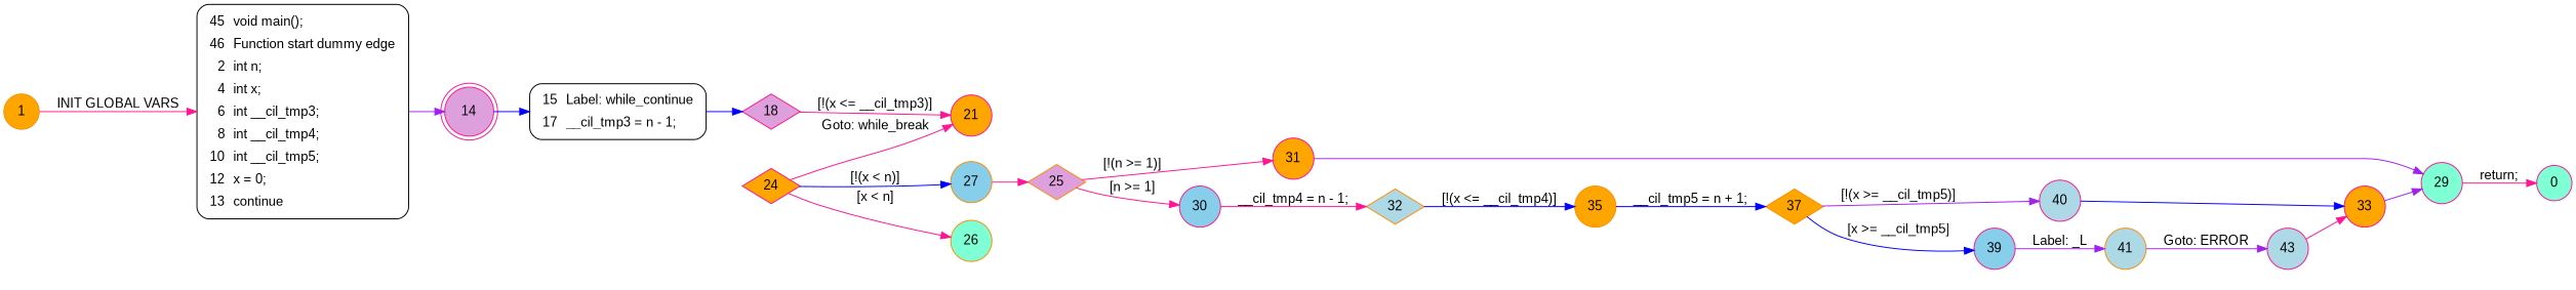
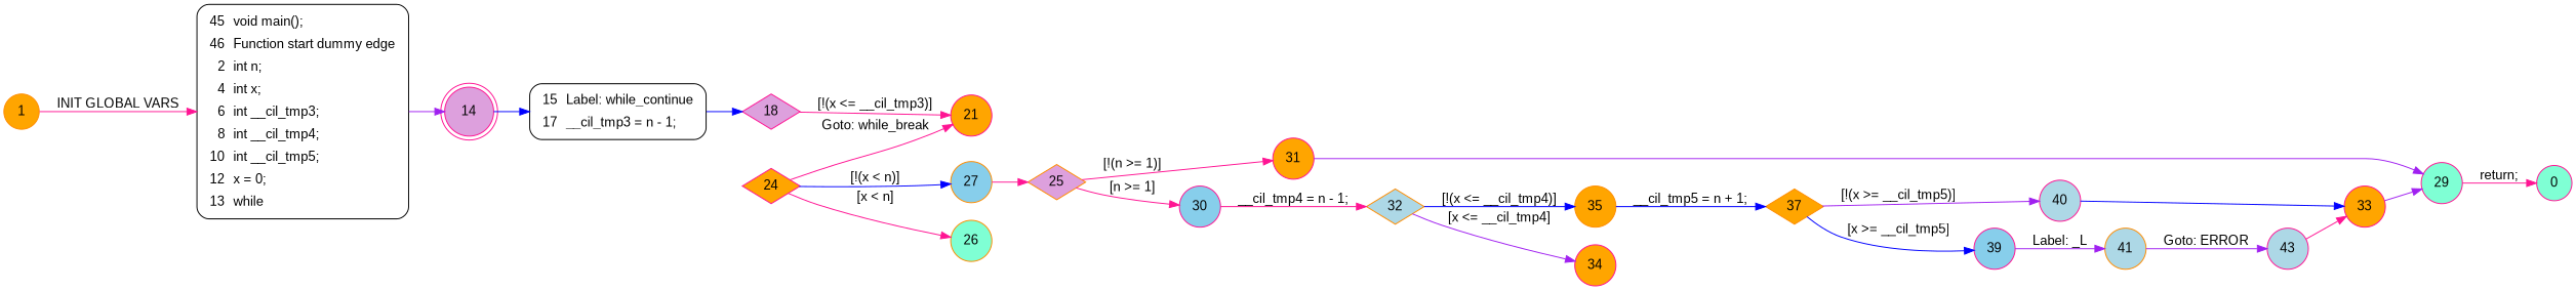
  digraph {
    fontname="Liberation Sans"
    rankdir=LR
    node [color=deeppink fillcolor=orange fontname="Liberation Sans" shape=circle style=filled]
    edge [color=deeppink fontname="Liberation Sans"]
    1 [color=darkorange]
-   n2 [fillcolor=white label=<<table border="0" cellborder="0" cellpadding="3" bgcolor="white"><tr><td align="right">45</td><td align="left">void main();</td></tr><tr><td align="right">46</td><td align="left">Function start dummy edge</td></tr><tr><td align="right">2</td><td align="left">int n;</td></tr><tr><td align="right">4</td><td align="left">int x;</td></tr><tr><td align="right">6</td><td align="left">int __cil_tmp3;</td></tr><tr><td align="right">8</td><td align="left">int __cil_tmp4;</td></tr><tr><td align="right">10</td><td align="left">int __cil_tmp5;</td></tr><tr><td align="right">12</td><td align="left">x = 0;</td></tr><tr><td align="right">13</td><td align="left">continue</td></tr></table>> penwidth=1 shape=Mrecord style="filled,bold" color=""]
+   n2 [fillcolor=white label=<<table border="0" cellborder="0" cellpadding="3" bgcolor="white"><tr><td align="right">45</td><td align="left">void main();</td></tr><tr><td align="right">46</td><td align="left">Function start dummy edge</td></tr><tr><td align="right">2</td><td align="left">int n;</td></tr><tr><td align="right">4</td><td align="left">int x;</td></tr><tr><td align="right">6</td><td align="left">int __cil_tmp3;</td></tr><tr><td align="right">8</td><td align="left">int __cil_tmp4;</td></tr><tr><td align="right">10</td><td align="left">int __cil_tmp5;</td></tr><tr><td align="right">12</td><td align="left">x = 0;</td></tr><tr><td align="right">13</td><td align="left">while</td></tr></table>> penwidth=1 shape=Mrecord style="filled,bold" color=""]
    14 [fillcolor=plum shape=doublecircle]
    n4 [fillcolor=white label=<<table border="0" cellborder="0" cellpadding="3" bgcolor="white"><tr><td align="right">15</td><td align="left">Label: while_continue</td></tr><tr><td align="right">17</td><td align="left">__cil_tmp3 = n - 1;</td></tr></table>> penwidth=1 shape=Mrecord style="filled,bold" color=""]
    18 [fillcolor=plum shape=diamond]
    21
    24 [shape=diamond]
    27 [color=darkorange fillcolor=skyblue]
    26 [color=darkorange fillcolor=aquamarine]
    25 [color=darkorange fillcolor=plum shape=diamond]
    31
    30 [fillcolor=skyblue]
    0 [fillcolor=aquamarine]
    29 [fillcolor=aquamarine]
    32 [color=darkorange fillcolor=lightblue shape=diamond]
    35 [color=darkorange]
+   34
    37 [color=darkorange shape=diamond]
    40 [fillcolor=lightblue]
    39 [fillcolor=skyblue]
    41 [color=darkorange fillcolor=lightblue]
    43 [fillcolor=lightblue]
    33
    1 -> n2 [label="INIT GLOBAL VARS"]
    n2 -> 14 [color=purple]
    14 -> n4 [color=blue]
    n4 -> 18 [color=blue]
    18 -> 21 [label="[!(x <= __cil_tmp3)]"]
    24 -> 21 [label="Goto: while_break"]
    24 -> 27 [color=blue label="[!(x < n)]"]
    24 -> 26 [label="[x < n]"]
    27 -> 25
    25 -> 31 [label="[!(n >= 1)]"]
    25 -> 30 [label="[n >= 1]"]
    31 -> 29 [color=purple]
    30 -> 32 [label="__cil_tmp4 = n - 1;"]
    29 -> 0 [label="return;"]
    32 -> 35 [color=blue label="[!(x <= __cil_tmp4)]"]
+   32 -> 34 [color=purple label="[x <= __cil_tmp4]"]
    35 -> 37 [color=blue label="__cil_tmp5 = n + 1;"]
    37 -> 40 [color=purple label="[!(x >= __cil_tmp5)]"]
    37 -> 39 [color=blue label="[x >= __cil_tmp5]"]
    40 -> 33 [color=blue]
    39 -> 41 [color=purple label="Label: _L"]
    41 -> 43 [color=purple label="Goto: ERROR"]
    43 -> 33
    33 -> 29 [color=purple]
  }
